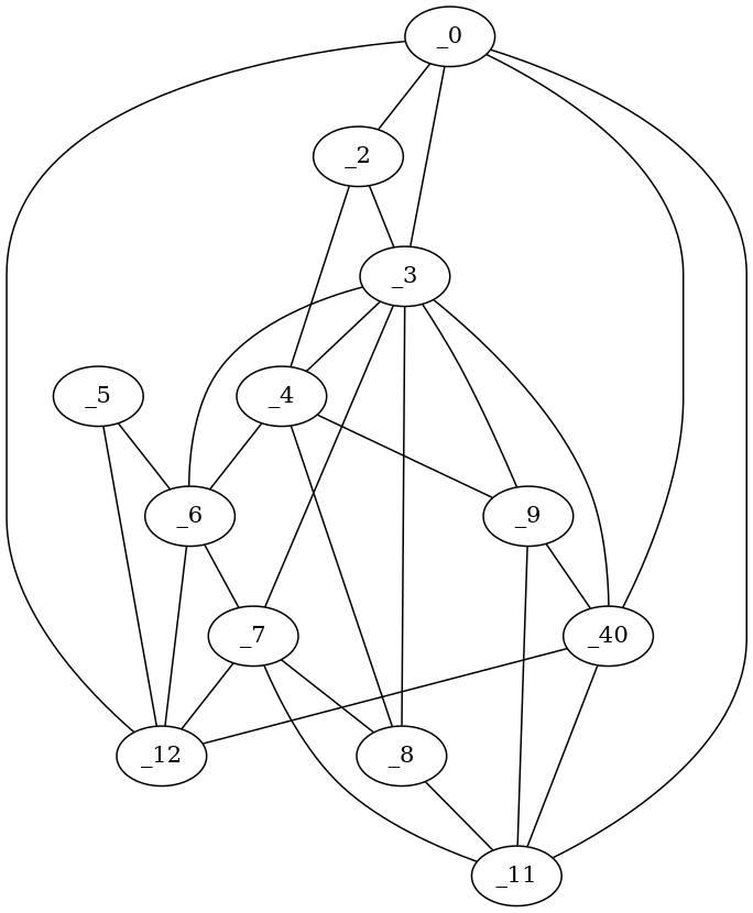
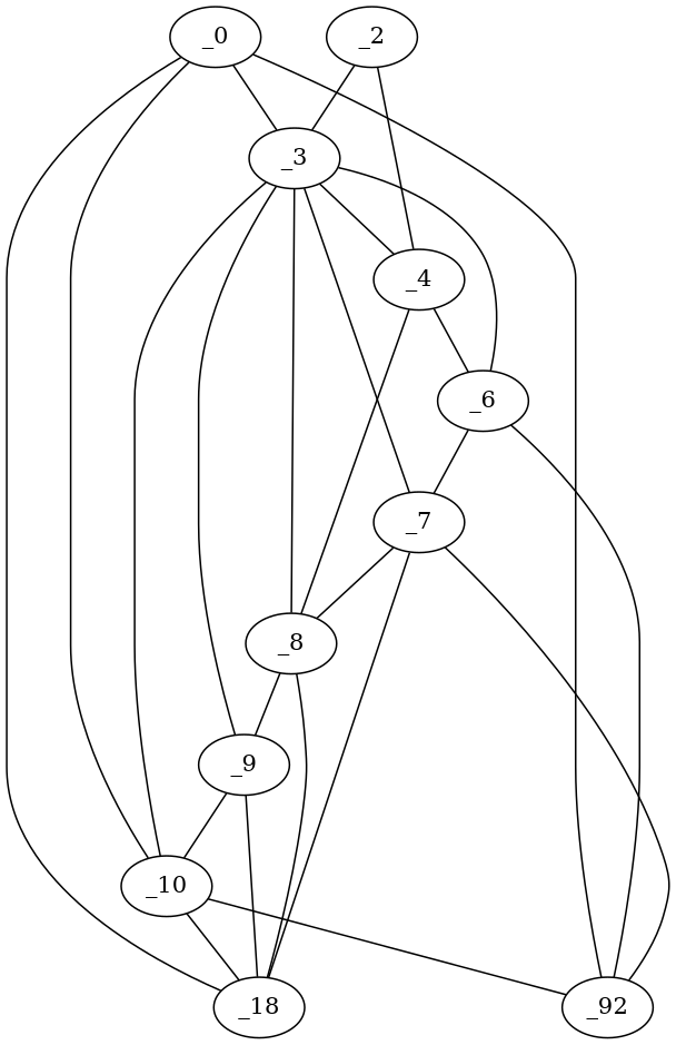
  graph {
    node [y=28]
    edge [valence=2]
    _0 [x=4 y=85]
    _2 [x=36]
    _3 [x=44 y=48]
-   _10 [x=112 y=54 label=_40]
-   _11 [x=115 y=55]
-   _12 [x=125 y=58]
+   _10 [x=112 y=54]
+   _11 [x=115 y=55 label=_18]
+   _12 [x=125 y=58 label=_92]
    _4 [x=46 y=12]
    _6 [x=96]
    _7 [x=101 y=41]
    _8 [x=103 y=45]
    _9 [x=108 y=51]
-   _5 [x=95 y=16]
-   _0 -- _2 [valence=1]
    _0 -- _3
    _0 -- _10 [valence=1]
    _0 -- _11
    _0 -- _12 [valence=1]
    _2 -- _3
    _2 -- _4 [valence=1]
    _3 -- _10
    _3 -- _4 [valence=1]
    _3 -- _6
    _3 -- _7
    _3 -- _8
    _3 -- _9
    _10 -- _11
    _10 -- _12
    _4 -- _6
    _4 -- _8 [valence=1]
    _6 -- _12 [valence=1]
    _6 -- _7
    _7 -- _11 [valence=1]
    _7 -- _12
    _7 -- _8
    _8 -- _11
-   _4 -- _9
+   _8 -- _9
    _9 -- _10 [valence=1]
    _9 -- _11 [valence=1]
-   _5 -- _12 [valence=1]
-   _5 -- _6
  }
